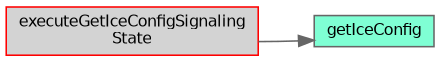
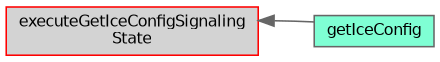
  digraph {
    rankdir=RL
    node [fontname=Helvetica fontsize=10 shape=record style=filled]
    n1 [color=gray40 fillcolor=aquamarine fontcolor=black height=0.2 label=getIceConfig width=0.4]
    n2 [color=red fillcolor=lightgrey height=0.2 label="executeGetIceConfigSignaling\lState" width=0.4]
-   n1 -> n2 [color=gray40 dir=back fontname=Helvetica fontsize=10 labelfontname=Helvetica labelfontsize=10 style=solid]
+   n2 -> n1 [color=gray40 dir=back fontname=Helvetica fontsize=10 labelfontname=Helvetica labelfontsize=10 style=solid]
  }
